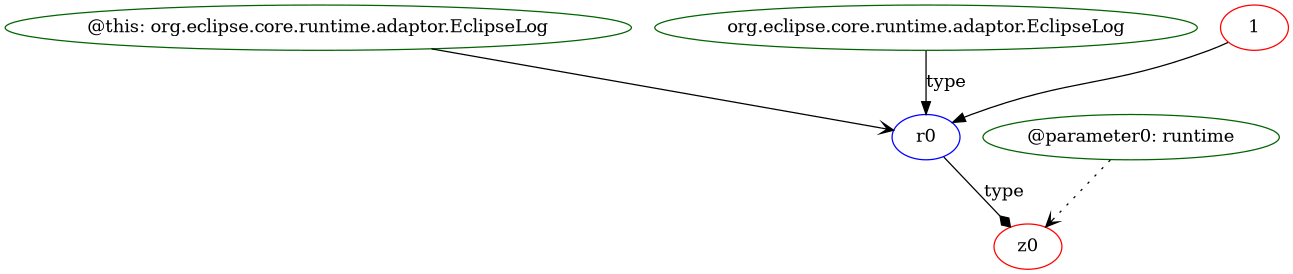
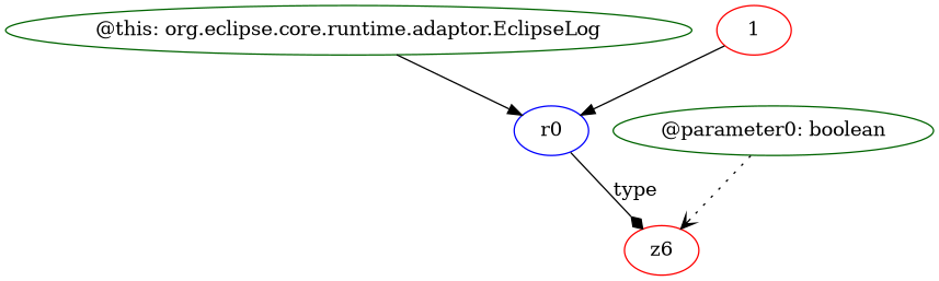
  digraph {
    node [color=darkgreen]
    edge [arrowhead=vee style=solid]
    n1 [label="@this: org.eclipse.core.runtime.adaptor.EclipseLog"]
    n2 [color=blue label=r0]
-   n3 [color=red label=z0]
-   n4 [label="org.eclipse.core.runtime.adaptor.EclipseLog"]
+   n3 [color=red label=z6]
    n5 [color=red label=1]
-   n6 [label="@parameter0: runtime"]
-   n1 -> n2
+   n6 [label="@parameter0: boolean"]
+   n1 -> n2 [arrowhead=normal]
    n2 -> n3 [arrowhead=diamond label=type]
-   n4 -> n2 [arrowhead=normal label=type]
    n5 -> n2 [arrowhead=normal]
    n6 -> n3 [style=dotted]
  }
